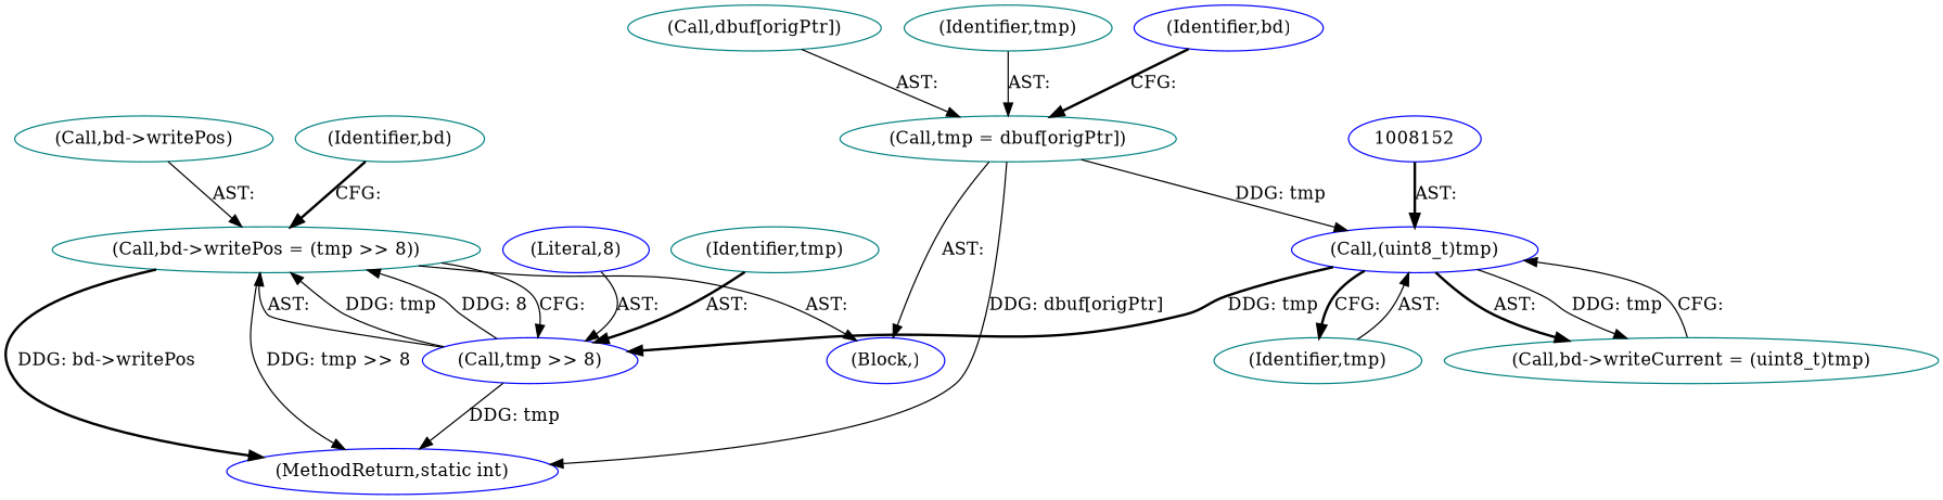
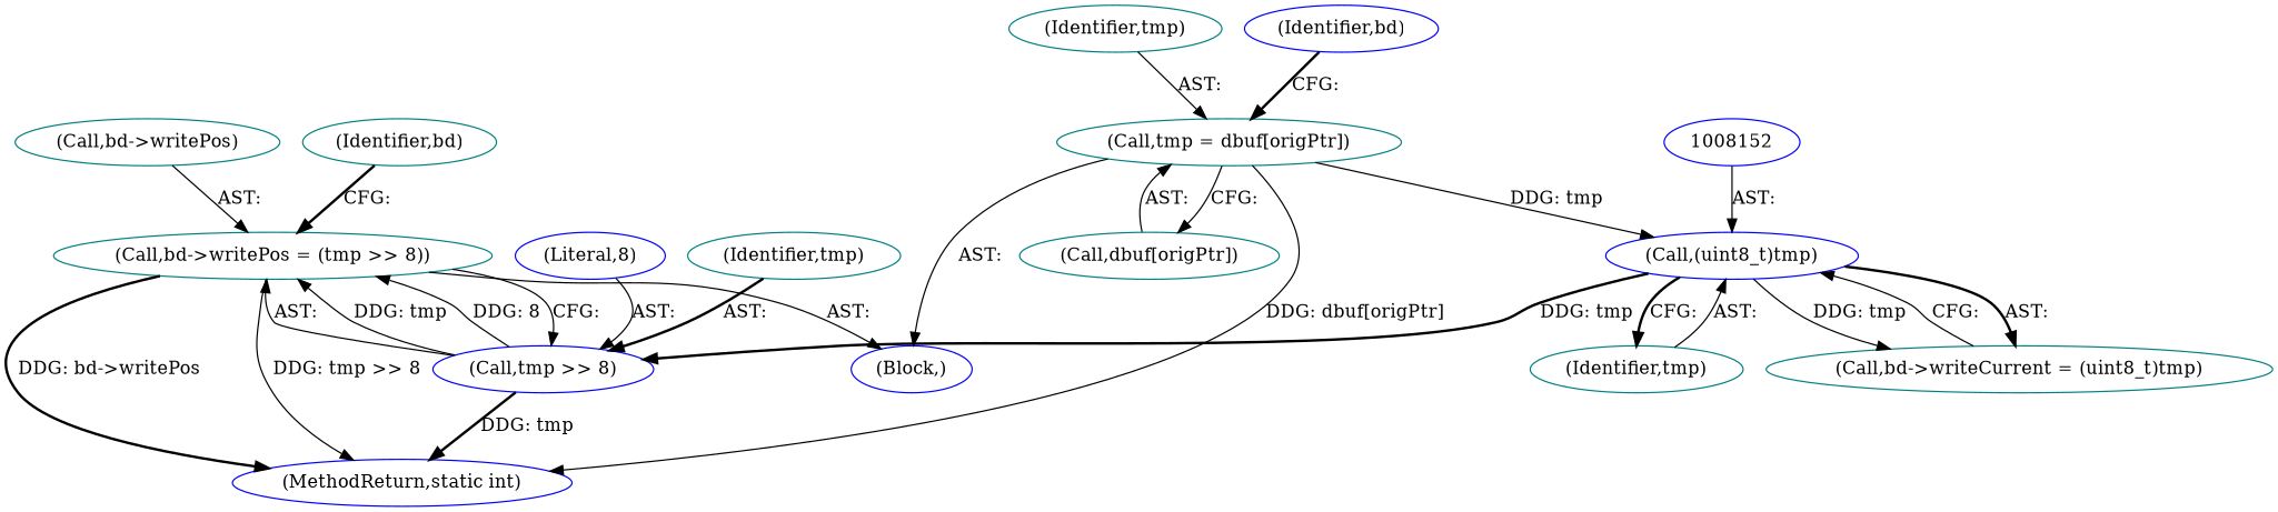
  digraph {
    node [color=teal]
    edge [style=solid]
    n1 [label="(Call,bd->writePos = (tmp >> 8))"]
    n2 [color=blue label="(Call,tmp >> 8)"]
    n3 [color=blue label="(Block,)"]
    n4 [color=blue label="(MethodReturn,static int)"]
    n5 [color=blue label="(Literal,8)"]
    n6 [color=blue label="(Call,(uint8_t)tmp)"]
    n7 [label="(Identifier,tmp)"]
    n8 [label="(Call,bd->writeCurrent = (uint8_t)tmp)"]
    n9 [label="(Call,tmp = dbuf[origPtr])"]
    n10 [label="(Call,dbuf[origPtr])"]
    n11 [label="(Identifier,tmp)"]
    n12 [label="(Call,bd->writePos)"]
    n13 [label="(Identifier,bd)"]
    n14 [color=blue label="(Identifier,bd)"]
    n15 [label="(Identifier,tmp)"]
    n16 [color=blue label=1008152]
    n1 -> n2 [label="CFG: "]
    n1 -> n3 [label="AST: "]
    n1 -> n4 [label="DDG: bd->writePos" style=bold]
    n1 -> n4 [label="DDG: tmp >> 8"]
    n2 -> n1 [label="AST: "]
    n2 -> n1 [label="DDG: tmp"]
    n2 -> n1 [label="DDG: 8"]
-   n2 -> n4 [label="DDG: tmp"]
+   n2 -> n4 [label="DDG: tmp" style=bold]
    n5 -> n2 [label="AST: "]
    n6 -> n2 [label="DDG: tmp" style=bold]
    n6 -> n7 [label="CFG: " style=bold]
    n6 -> n8 [label="AST: " style=bold]
    n6 -> n8 [label="DDG: tmp"]
    n7 -> n6 [label="AST: "]
    n8 -> n6 [label="CFG: "]
    n9 -> n3 [label="AST: "]
    n9 -> n4 [label="DDG: dbuf[origPtr]"]
    n9 -> n6 [label="DDG: tmp"]
+   n9 -> n10 [label="CFG: "]
    n10 -> n9 [label="AST: "]
    n11 -> n9 [label="AST: "]
    n12 -> n1 [label="AST: "]
    n13 -> n1 [label="CFG: " style=bold]
    n14 -> n9 [label="CFG: " style=bold]
    n15 -> n2 [label="AST: " style=bold]
-   n16 -> n6 [label="AST: " style=bold]
+   n16 -> n6 [label="AST: "]
  }
